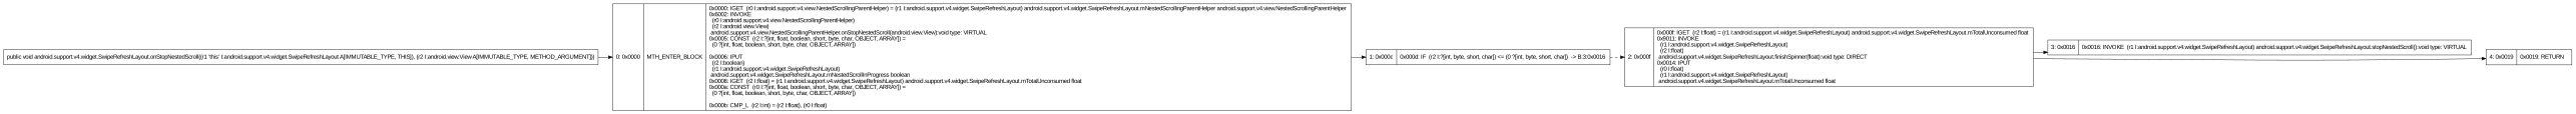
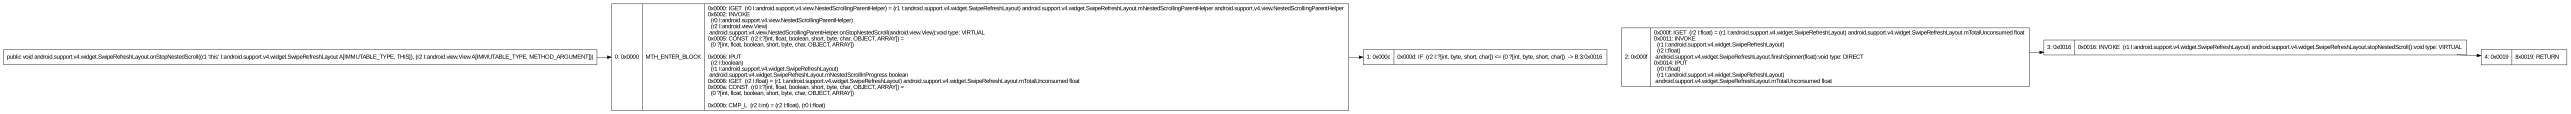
  digraph {
    fontname="Liberation Sans"
    rankdir=LR
    node [fontname="Liberation Sans" shape=record]
    edge [fontname="Liberation Sans"]
    n1 [label="{0\:\ 0x0000|MTH_ENTER_BLOCK\l|0x0000: IGET  (r0 I:android.support.v4.view.NestedScrollingParentHelper) = (r1 I:android.support.v4.widget.SwipeRefreshLayout) android.support.v4.widget.SwipeRefreshLayout.mNestedScrollingParentHelper android.support.v4.view.NestedScrollingParentHelper \l0x6002: INVOKE  \l  (r0 I:android.support.v4.view.NestedScrollingParentHelper)\l  (r2 I:android.view.View)\l android.support.v4.view.NestedScrollingParentHelper.onStopNestedScroll(android.view.View):void type: VIRTUAL \l0x0005: CONST  (r2 I:?[int, float, boolean, short, byte, char, OBJECT, ARRAY]) = \l  (0 ?[int, float, boolean, short, byte, char, OBJECT, ARRAY])\l \l0x0006: IPUT  \l  (r2 I:boolean)\l  (r1 I:android.support.v4.widget.SwipeRefreshLayout)\l android.support.v4.widget.SwipeRefreshLayout.mNestedScrollInProgress boolean \l0x0008: IGET  (r2 I:float) = (r1 I:android.support.v4.widget.SwipeRefreshLayout) android.support.v4.widget.SwipeRefreshLayout.mTotalUnconsumed float \l0x000a: CONST  (r0 I:?[int, float, boolean, short, byte, char, OBJECT, ARRAY]) = \l  (0 ?[int, float, boolean, short, byte, char, OBJECT, ARRAY])\l \l0x000b: CMP_L  (r2 I:int) = (r2 I:float), (r0 I:float) \l}"]
    n2 [label="{1\:\ 0x000d|0x000d: IF  (r2 I:?[int, byte, short, char]) \<= (0 ?[int, byte, short, char])  \-\> B:3:0x0016 \l}"]
-   n3 [label="{2\:\ 0x000f|0x000f: IGET  (r2 I:float) = (r1 I:android.support.v4.widget.SwipeRefreshLayout) android.support.v4.widget.SwipeRefreshLayout.mTotalUnconsumed float \l0x9011: INVOKE  \l  (r1 I:android.support.v4.widget.SwipeRefreshLayout)\l  (r2 I:float)\l android.support.v4.widget.SwipeRefreshLayout.finishSpinner(float):void type: DIRECT \l0x0014: IPUT  \l  (r0 I:float)\l  (r1 I:android.support.v4.widget.SwipeRefreshLayout)\l android.support.v4.widget.SwipeRefreshLayout.mTotalUnconsumed float \l}"]
+   n3 [label="{2\:\ 0x000f|0x000f: IGET  (r2 I:float) = (r1 I:android.support.v4.widget.SwipeRefreshLayout) android.support.v4.widget.SwipeRefreshLayout.mTotalUnconsumed float \l0x0011: INVOKE  \l  (r1 I:android.support.v4.widget.SwipeRefreshLayout)\l  (r2 I:float)\l android.support.v4.widget.SwipeRefreshLayout.finishSpinner(float):void type: DIRECT \l0x0014: IPUT  \l  (r0 I:float)\l  (r1 I:android.support.v4.widget.SwipeRefreshLayout)\l android.support.v4.widget.SwipeRefreshLayout.mTotalUnconsumed float \l}"]
    n4 [label="{3\:\ 0x0016|0x0016: INVOKE  (r1 I:android.support.v4.widget.SwipeRefreshLayout) android.support.v4.widget.SwipeRefreshLayout.stopNestedScroll():void type: VIRTUAL \l}"]
-   n5 [label="{4\:\ 0x0019|0x0019: RETURN   \l}"]
+   n5 [label="{4\:\ 0x0019|8x0019: RETURN   \l}"]
    n6 [label="{public void android.support.v4.widget.SwipeRefreshLayout.onStopNestedScroll((r1 'this' I:android.support.v4.widget.SwipeRefreshLayout A[IMMUTABLE_TYPE, THIS]), (r2 I:android.view.View A[IMMUTABLE_TYPE, METHOD_ARGUMENT])) }"]
    n1 -> n2
-   n2 -> n3 [style=dashed]
    n3 -> n4
-   n3 -> n5
+   n4 -> n5
    n6 -> n1
  }
